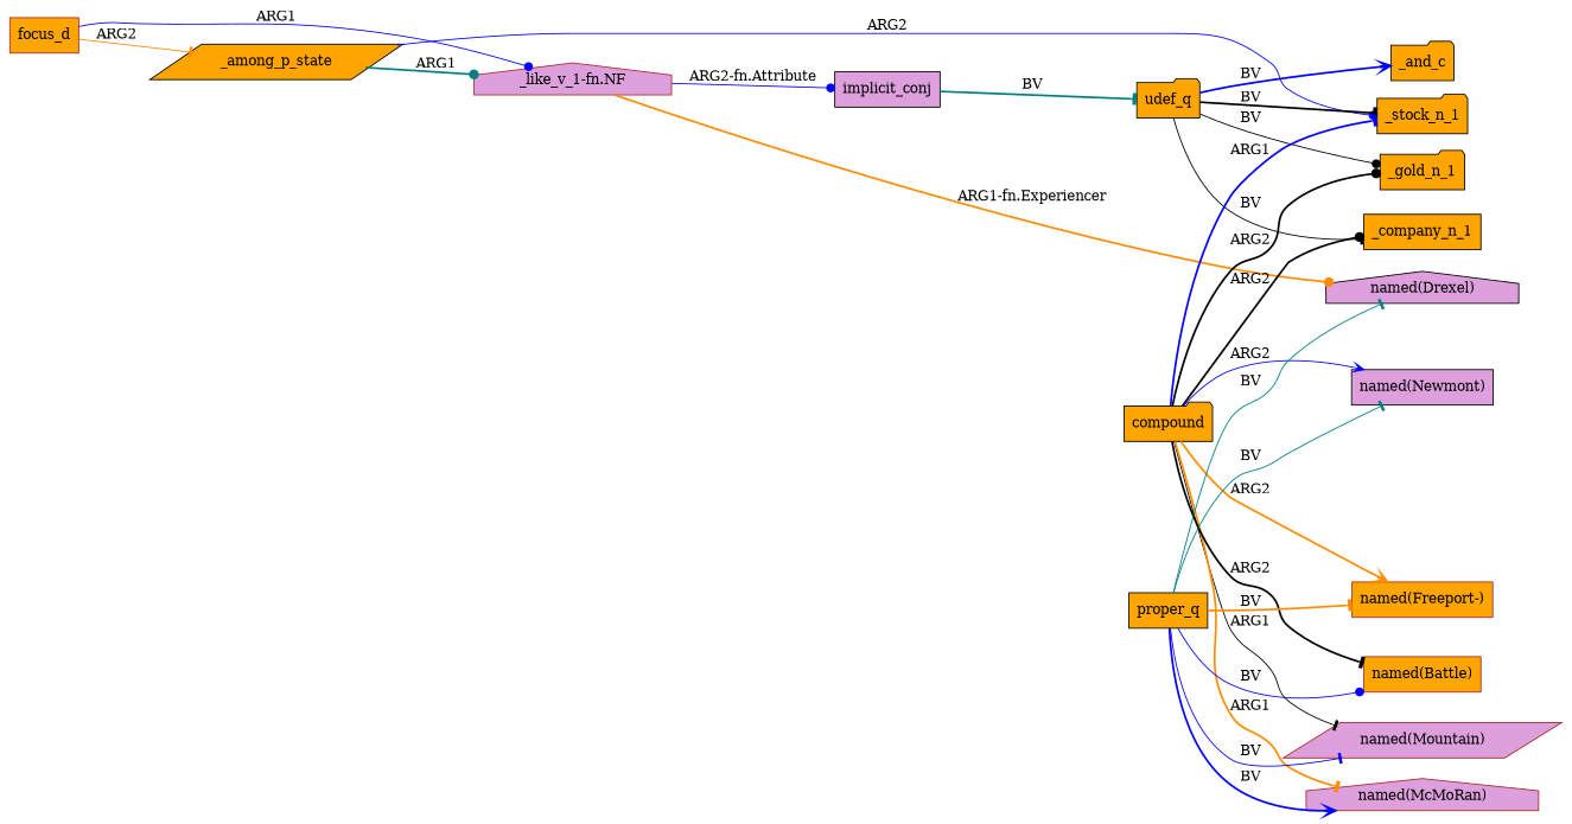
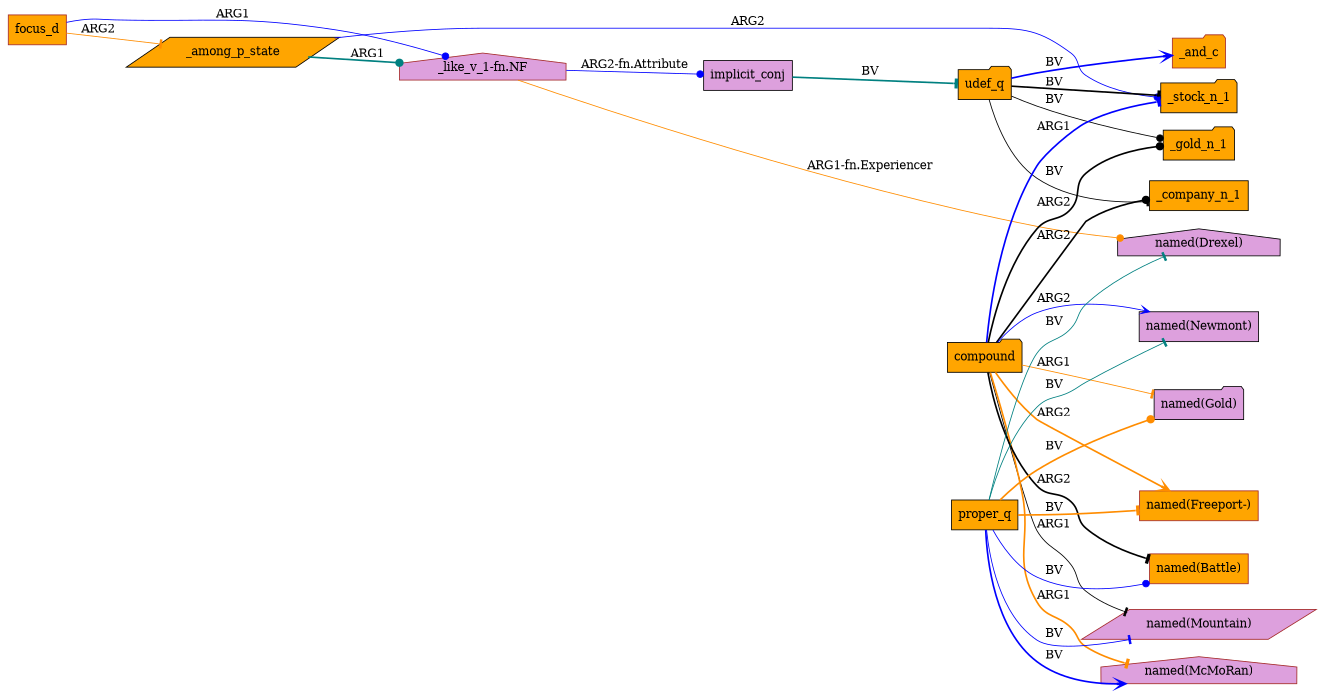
  digraph {
    rankdir=LR
    node [color=black fillcolor=orange shape=box style=filled]
    edge [arrowhead=tee color=blue style=bold]
    focus_d [color=brown]
    "_like_v_1-fn.NF" [color=brown fillcolor=plum shape=house]
    _among_p_state [shape=parallelogram]
    "named(Drexel)" [fillcolor=plum shape=house]
    implicit_conj [fillcolor=plum]
    _stock_n_1 [shape=folder]
    udef_q [shape=folder]
    compound [shape=folder]
    "named(Mountain)" [color=brown fillcolor=plum shape=parallelogram]
    "named(McMoRan)" [color=brown fillcolor=plum shape=house]
+   "named(Gold)" [fillcolor=plum shape=folder]
    _company_n_1
    _gold_n_1 [shape=folder]
    "named(Freeport-)" [color=brown]
    "named(Battle)" [color=brown]
    "named(Newmont)" [fillcolor=plum]
    proper_q
-   _and_c [shape=folder]
+   _and_c [color=brown shape=folder]
    focus_d -> "_like_v_1-fn.NF" [arrowhead=dot label=ARG1 style=solid]
    focus_d -> _among_p_state [color=darkorange label=ARG2 style=solid]
-   "_like_v_1-fn.NF" -> "named(Drexel)" [arrowhead=dot color=darkorange label="ARG1-fn.Experiencer"]
+   "_like_v_1-fn.NF" -> "named(Drexel)" [arrowhead=dot color=darkorange label="ARG1-fn.Experiencer" style=solid]
    "_like_v_1-fn.NF" -> implicit_conj [arrowhead=dot label="ARG2-fn.Attribute" style=solid]
    _among_p_state -> "_like_v_1-fn.NF" [arrowhead=dot color=teal label=ARG1]
    _among_p_state -> _stock_n_1 [arrowhead=dot label=ARG2 style=solid]
    implicit_conj -> udef_q [color=teal label=BV]
    udef_q -> _stock_n_1 [color=black label=BV]
    udef_q -> _company_n_1 [color=black label=BV style=solid]
    udef_q -> _gold_n_1 [arrowhead=dot color=black label=BV style=solid]
    udef_q -> _and_c [arrowhead=vee label=BV]
    compound -> _stock_n_1 [label=ARG1]
    compound -> "named(Mountain)" [color=black label=ARG1 style=solid]
    compound -> "named(McMoRan)" [color=darkorange label=ARG1]
+   compound -> "named(Gold)" [color=darkorange label=ARG1 style=solid]
    compound -> _company_n_1 [arrowhead=dot color=black label=ARG2]
    compound -> _gold_n_1 [arrowhead=dot color=black label=ARG2]
    compound -> "named(Freeport-)" [arrowhead=vee color=darkorange label=ARG2]
    compound -> "named(Battle)" [color=black label=ARG2]
    compound -> "named(Newmont)" [arrowhead=vee label=ARG2 style=solid]
    proper_q -> "named(Drexel)" [color=teal label=BV style=solid]
    proper_q -> "named(Mountain)" [label=BV style=solid]
    proper_q -> "named(McMoRan)" [arrowhead=vee label=BV]
+   proper_q -> "named(Gold)" [arrowhead=dot color=darkorange label=BV]
    proper_q -> "named(Freeport-)" [color=darkorange label=BV]
    proper_q -> "named(Battle)" [arrowhead=dot label=BV style=solid]
    proper_q -> "named(Newmont)" [color=teal label=BV style=solid]
  }
